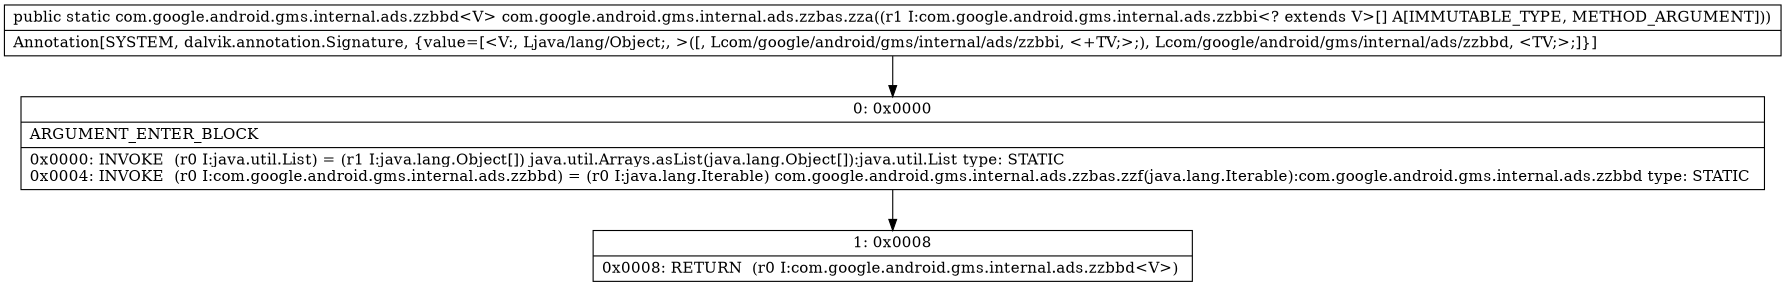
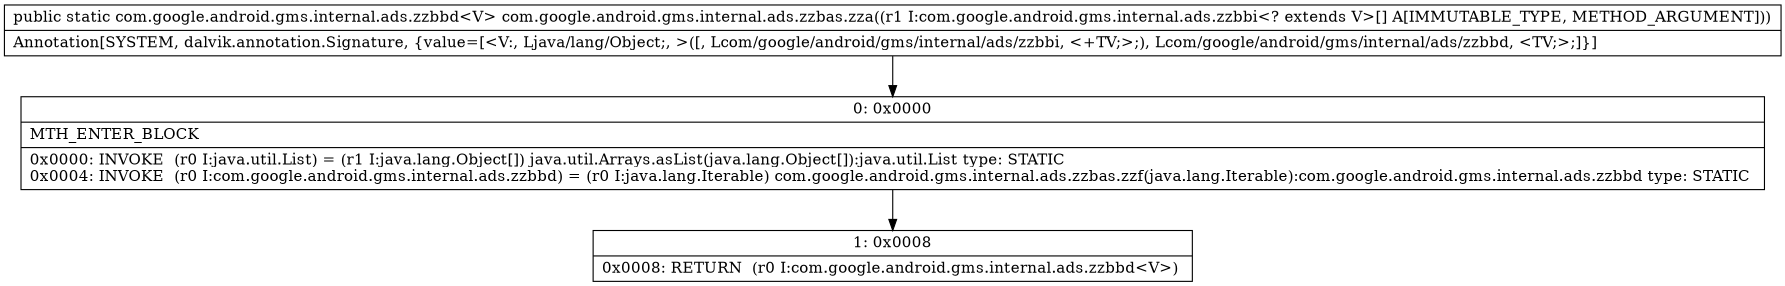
  digraph {
    node [shape=record]
-   n1 [label="{0\:\ 0x0000|ARGUMENT_ENTER_BLOCK\l|0x0000: INVOKE  (r0 I:java.util.List) = (r1 I:java.lang.Object[]) java.util.Arrays.asList(java.lang.Object[]):java.util.List type: STATIC \l0x0004: INVOKE  (r0 I:com.google.android.gms.internal.ads.zzbbd) = (r0 I:java.lang.Iterable) com.google.android.gms.internal.ads.zzbas.zzf(java.lang.Iterable):com.google.android.gms.internal.ads.zzbbd type: STATIC \l}"]
+   n1 [label="{0\:\ 0x0000|MTH_ENTER_BLOCK\l|0x0000: INVOKE  (r0 I:java.util.List) = (r1 I:java.lang.Object[]) java.util.Arrays.asList(java.lang.Object[]):java.util.List type: STATIC \l0x0004: INVOKE  (r0 I:com.google.android.gms.internal.ads.zzbbd) = (r0 I:java.lang.Iterable) com.google.android.gms.internal.ads.zzbas.zzf(java.lang.Iterable):com.google.android.gms.internal.ads.zzbbd type: STATIC \l}"]
    n2 [label="{1\:\ 0x0008|0x0008: RETURN  (r0 I:com.google.android.gms.internal.ads.zzbbd\<V\>) \l}"]
    n3 [label="{public static com.google.android.gms.internal.ads.zzbbd\<V\> com.google.android.gms.internal.ads.zzbas.zza((r1 I:com.google.android.gms.internal.ads.zzbbi\<? extends V\>[] A[IMMUTABLE_TYPE, METHOD_ARGUMENT]))  | Annotation[SYSTEM, dalvik.annotation.Signature, \{value=[\<V:, Ljava\/lang\/Object;, \>([, Lcom\/google\/android\/gms\/internal\/ads\/zzbbi, \<+TV;\>;), Lcom\/google\/android\/gms\/internal\/ads\/zzbbd, \<TV;\>;]\}]\l}"]
    n1 -> n2
    n3 -> n1
  }
